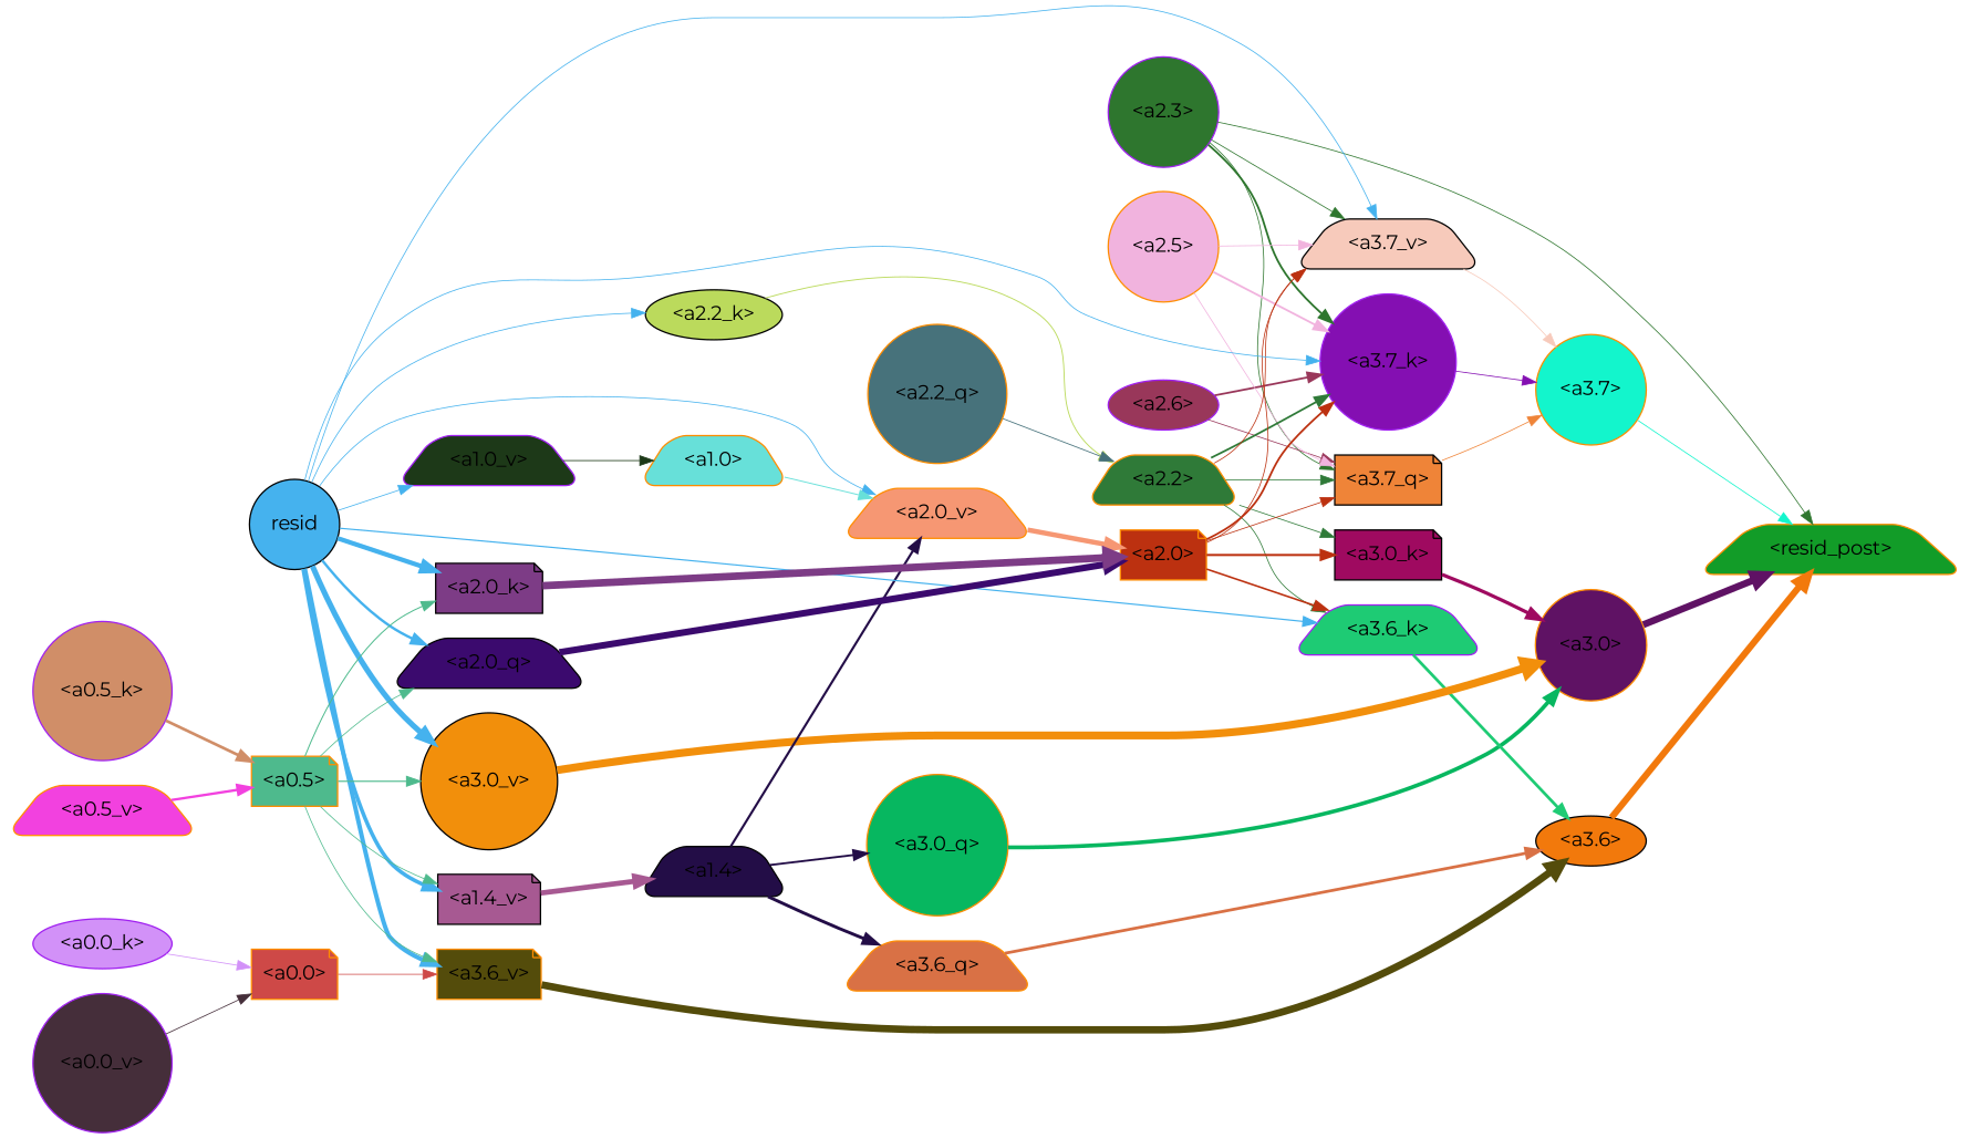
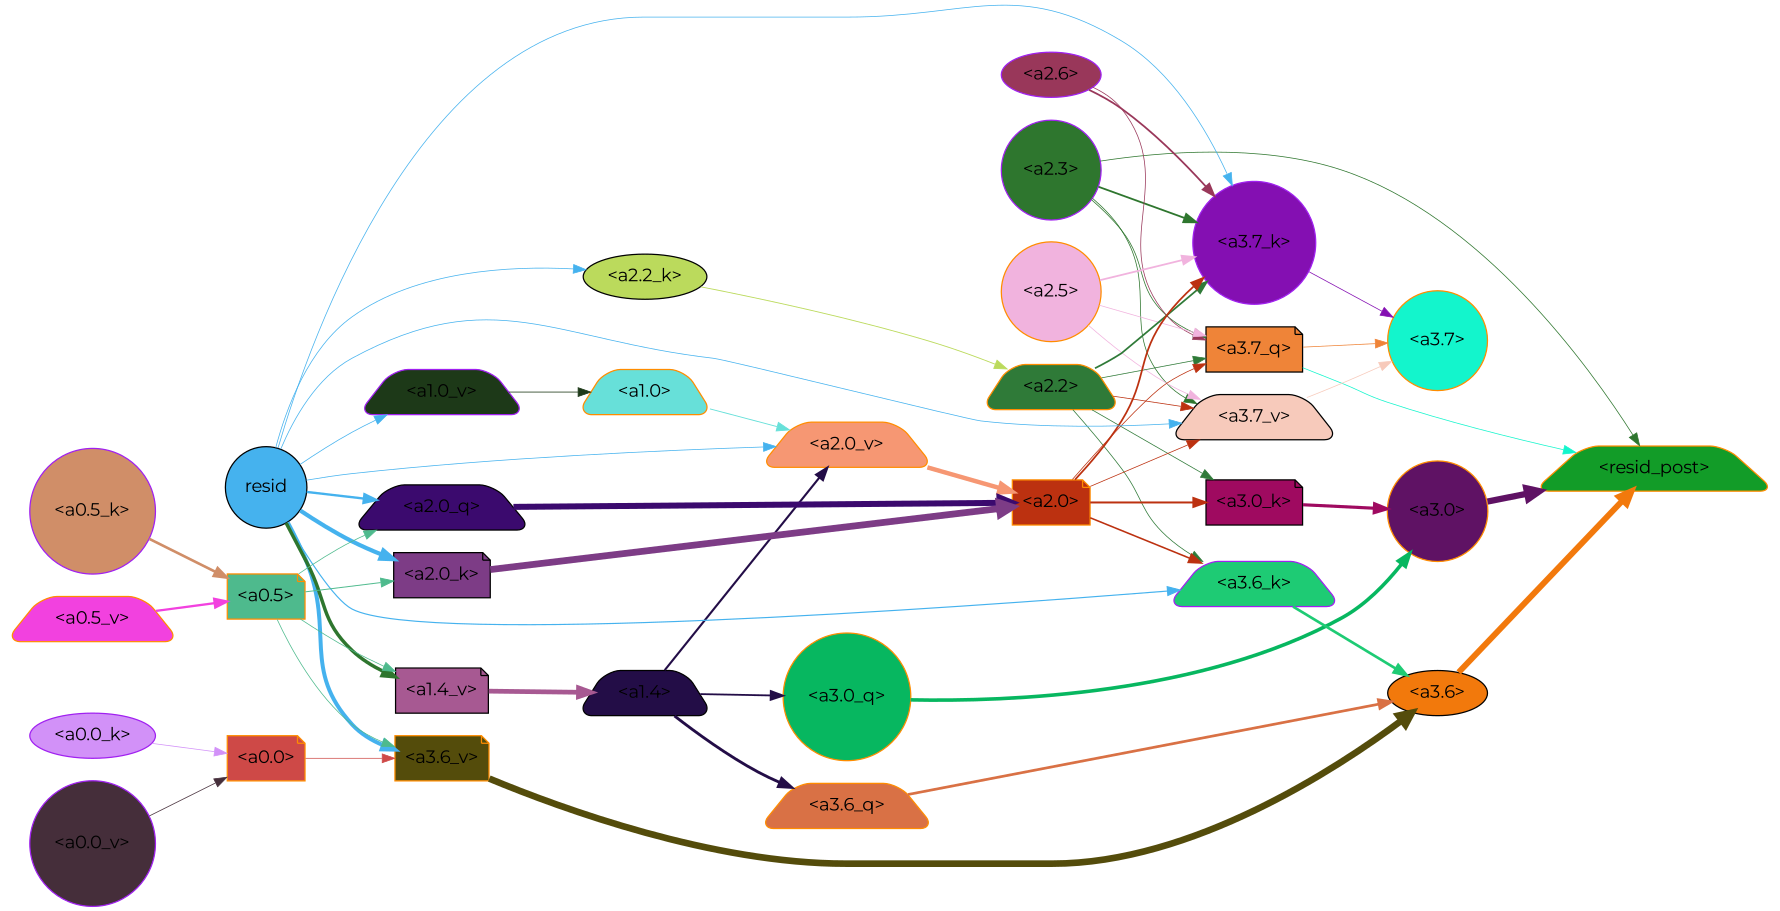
  strict digraph {
    fontname=Montserrat
    rankdir=LR
    splines=true
    node [color=darkorange fontname=Montserrat shape=circle style="filled, rounded"]
    edge [color="#45b2ee" fontname=Montserrat penwidth=0.6]
    "<a3.7>" [fillcolor="#13f5cc"]
    "<resid_post>" [fillcolor="#129c28" shape=trapezium]
    "<a3.6>" [color=black fillcolor="#f2790c" shape=ellipse]
    "<a3.0>" [fillcolor="#5f1264"]
    "<a2.3>" [color=purple fillcolor="#2e762e"]
    "<a3.7_q>" [color=black fillcolor="#ef8438" shape=note]
    "<a3.7_k>" [color=purple fillcolor="#840fb2"]
    "<a3.7_v>" [color=black fillcolor="#f7cabb" shape=trapezium]
    "<a3.6_q>" [fillcolor="#d97145" shape=trapezium]
    "<a3.0_q>" [fillcolor="#07b760"]
    "<a3.6_k>" [color=purple fillcolor="#1ecb74" shape=trapezium]
    "<a3.0_k>" [color=black fillcolor="#9f0a60" shape=note]
    "<a3.6_v>" [fillcolor="#544c0b" shape=note]
-   "<a3.0_v>" [color=black fillcolor="#f28f0b"]
    "<a2.6>" [color=purple fillcolor="#99375a" shape=ellipse]
    "<a2.5>" [fillcolor="#f1b3de"]
    "<a2.2>" [fillcolor="#2f7a38" shape=trapezium]
    "<a2.0>" [fillcolor="#bc3110" shape=note]
    "<a1.4>" [color=black fillcolor="#230d47" shape=trapezium]
    "<a2.0_v>" [fillcolor="#f69773" shape=trapezium]
    n21 [color=black fillcolor="#45b2ee" label=resid]
    "<a2.0_q>" [color=black fillcolor="#3b0a6e" shape=trapezium]
    "<a2.2_k>" [color=black fillcolor="#bbda5c" shape=ellipse]
    "<a2.0_k>" [color=black fillcolor="#7d3c86" shape=note]
    "<a1.4_v>" [color=black fillcolor="#a75992" shape=note]
    "<a1.0_v>" [color=purple fillcolor="#1d3918" shape=trapezium]
    "<a1.0>" [fillcolor="#67e0d9" shape=trapezium]
    "<a0.5>" [fillcolor="#4eba8d" shape=note]
    "<a0.0>" [fillcolor="#ce4947" shape=note]
-   "<a2.2_q>" [fillcolor="#47727b"]
    "<a0.5_k>" [color=purple fillcolor="#d08e68"]
    "<a0.0_k>" [color=purple fillcolor="#d291f8" shape=ellipse]
    "<a0.5_v>" [fillcolor="#f241df" shape=trapezium]
    "<a0.0_v>" [color=purple fillcolor="#452e3a"]
-   "<a3.7>" -> "<resid_post>" [color="#13f5cc"]
+   "<a3.7_q>" -> "<resid_post>" [color="#13f5cc"]
    "<a3.6>" -> "<resid_post>" [color="#f2790c" penwidth=4.749041676521301]
    "<a3.0>" -> "<resid_post>" [color="#5f1264" penwidth=5.004215121269226]
    "<a2.3>" -> "<resid_post>" [color="#2e762e"]
    "<a2.3>" -> "<a3.7_q>" [color="#2e762e"]
    "<a2.3>" -> "<a3.7_k>" [color="#2e762e" penwidth=1.4391854107379913]
    "<a2.3>" -> "<a3.7_v>" [color="#2e762e"]
    "<a3.7_q>" -> "<a3.7>" [color="#ef8438"]
    "<a3.7_k>" -> "<a3.7>" [color="#840fb2"]
    "<a3.7_v>" -> "<a3.7>" [color="#f7cabb"]
    "<a3.6_q>" -> "<a3.6>" [color="#d97145" penwidth=2.160832464694977]
    "<a3.0_q>" -> "<a3.0>" [color="#07b760" penwidth=2.870753765106201]
    "<a3.6_k>" -> "<a3.6>" [color="#1ecb74" penwidth=2.13908451795578]
    "<a3.0_k>" -> "<a3.0>" [color="#9f0a60" penwidth=2.520303964614868]
    "<a3.6_v>" -> "<a3.6>" [color="#544c0b" penwidth=5.297133803367615]
-   "<a3.0_v>" -> "<a3.0>" [color="#f28f0b" penwidth=5.680712580680847]
    "<a2.6>" -> "<a3.7_q>" [color="#99375a"]
    "<a2.6>" -> "<a3.7_k>" [color="#99375a" penwidth=1.4180794060230255]
    "<a2.5>" -> "<a3.7_q>" [color="#f1b3de"]
    "<a2.5>" -> "<a3.7_k>" [color="#f1b3de" penwidth=1.4281435310840607]
    "<a2.5>" -> "<a3.7_v>" [color="#f1b3de"]
    "<a2.2>" -> "<a3.7_q>" [color="#2f7a38"]
    "<a2.2>" -> "<a3.7_k>" [color="#2f7a38" penwidth=1.3982512056827545]
    "<a2.2>" -> "<a3.7_v>" [color="#bc3110"]
    "<a2.2>" -> "<a3.6_k>" [color="#2f7a38"]
    "<a2.2>" -> "<a3.0_k>" [color="#2f7a38"]
    "<a2.0>" -> "<a3.7_q>" [color="#bc3110"]
    "<a2.0>" -> "<a3.7_k>" [color="#bc3110" penwidth=1.404832512140274]
    "<a2.0>" -> "<a3.7_v>" [color="#bc3110"]
    "<a2.0>" -> "<a3.6_k>" [color="#bc3110" penwidth=1.2708758115768433]
    "<a2.0>" -> "<a3.0_k>" [color="#bc3110" penwidth=1.6207245588302612]
    "<a1.4>" -> "<a3.6_q>" [color="#230d47" penwidth=2.289449453353882]
    "<a1.4>" -> "<a3.0_q>" [color="#230d47" penwidth=1.4600623846054077]
    "<a1.4>" -> "<a2.0_v>" [color="#230d47" penwidth=1.676277220249176]
    "<a2.0_v>" -> "<a2.0>" [color="#f69773" penwidth=3.56003999710083]
    n21 -> "<a3.7_k>"
    n21 -> "<a3.7_v>"
    n21 -> "<a3.6_k>" [penwidth=0.9291638135910034]
    n21 -> "<a3.6_v>" [penwidth=3.1808209121227264]
-   n21 -> "<a3.0_v>" [penwidth=4.036660343408585]
    n21 -> "<a2.0_v>"
    n21 -> "<a2.0_q>" [penwidth=1.8821641206741333]
    n21 -> "<a2.2_k>"
    n21 -> "<a2.0_k>" [penwidth=3.3375256061553955]
-   n21 -> "<a1.4_v>" [penwidth=2.7935529947280884]
+   n21 -> "<a1.4_v>" [color="#2e762e" penwidth=2.7935529947280884]
    n21 -> "<a1.0_v>"
    "<a2.0_q>" -> "<a2.0>" [color="#3b0a6e" penwidth=4.795779317617416]
    "<a2.2_k>" -> "<a2.2>" [color="#bbda5c" penwidth=0.7060726433992386]
    "<a2.0_k>" -> "<a2.0>" [color="#7d3c86" penwidth=5.401692286133766]
    "<a1.4_v>" -> "<a1.4>" [color="#a75992" penwidth=3.7673035860061646]
    "<a1.0_v>" -> "<a1.0>" [color="#1d3918" penwidth=0.6493047475814819]
    "<a1.0>" -> "<a2.0_v>" [color="#67e0d9" penwidth=0.7355214953422546]
    "<a0.5>" -> "<a3.6_v>" [color="#4eba8d"]
-   "<a0.5>" -> "<a3.0_v>" [color="#4eba8d" penwidth=0.8798569142818451]
    "<a0.5>" -> "<a2.0_q>" [color="#4eba8d"]
    "<a0.5>" -> "<a2.0_k>" [color="#4eba8d" penwidth=0.7782440185546875]
    "<a0.5>" -> "<a1.4_v>" [color="#4eba8d"]
    "<a0.0>" -> "<a3.6_v>" [color="#ce4947"]
-   "<a2.2_q>" -> "<a2.2>" [color="#47727b" penwidth=0.6392357051372528]
    "<a0.5_k>" -> "<a0.5>" [color="#d08e68" penwidth=2.1102215051651]
    "<a0.0_k>" -> "<a0.0>" [color="#d291f8"]
    "<a0.5_v>" -> "<a0.5>" [color="#f241df" penwidth=1.829363465309143]
    "<a0.0_v>" -> "<a0.0>" [color="#452e3a"]
  }
